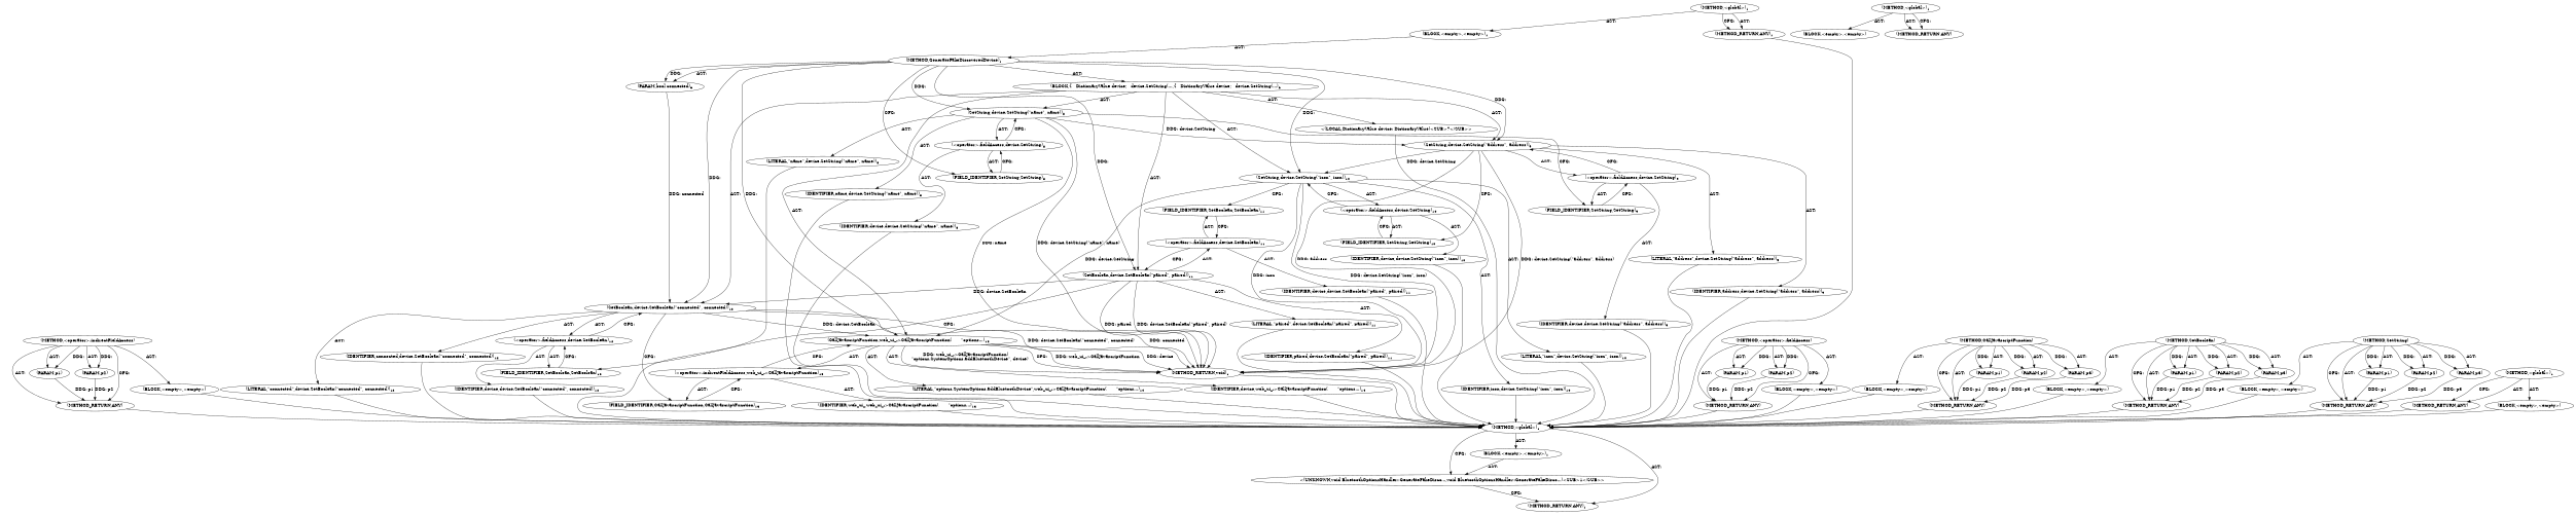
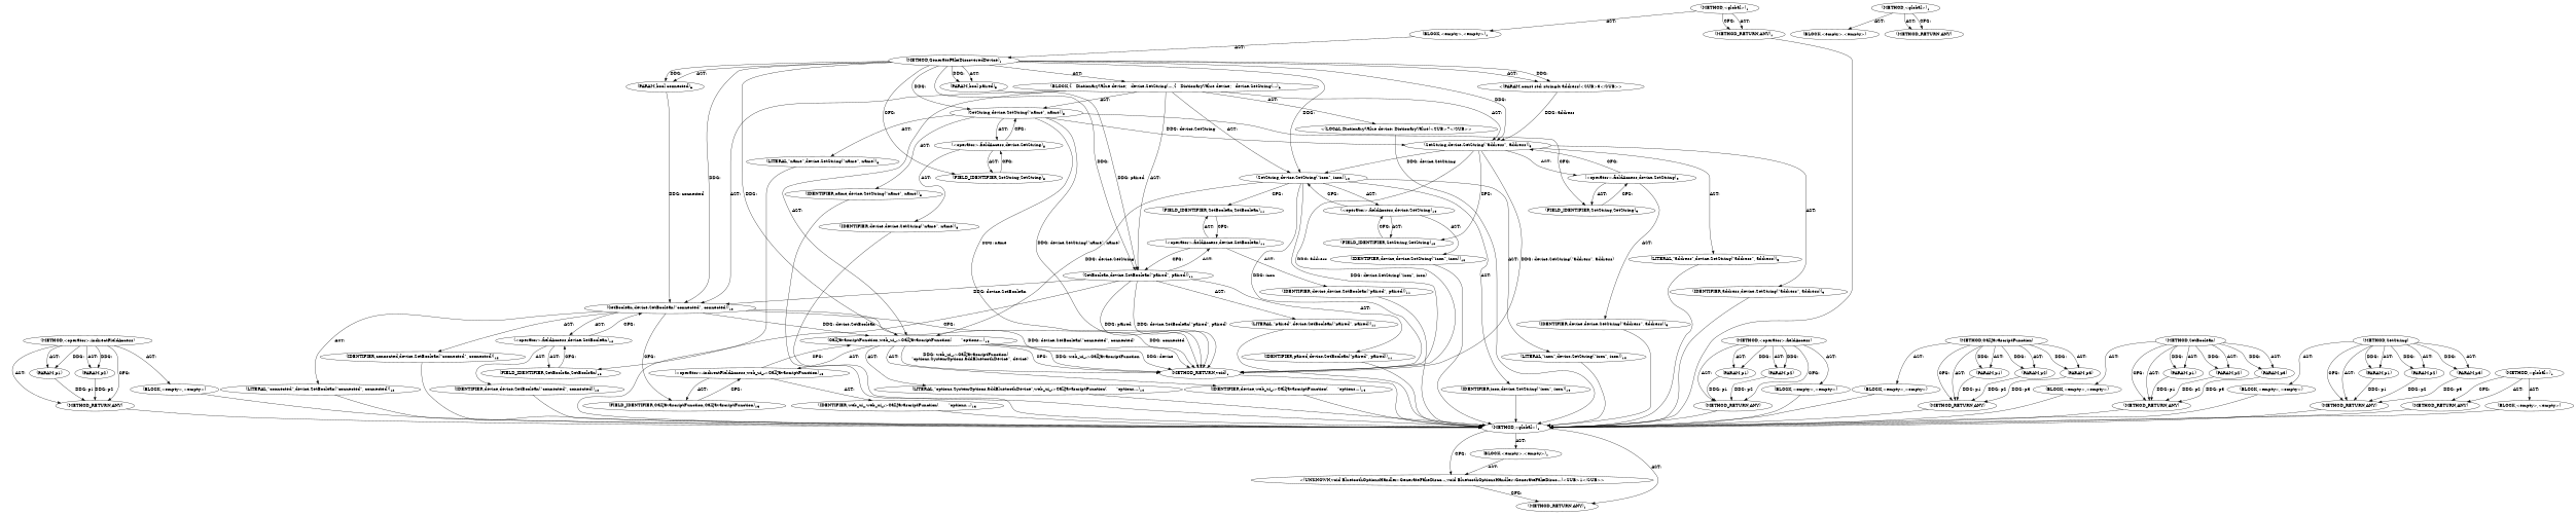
  digraph {
    n1 [label=<(METHOD,&lt;operator&gt;.indirectFieldAccess)>]
    n2 [label=<(PARAM,p1)>]
    n3 [label=<(PARAM,p2)>]
    n4 [label=<(BLOCK,&lt;empty&gt;,&lt;empty&gt;)>]
    n5 [label=<(METHOD_RETURN,ANY)>]
    n6 [label=<(METHOD,&lt;global&gt;)<SUB>1</SUB>>]
    n7 [label=<(BLOCK,&lt;empty&gt;,&lt;empty&gt;)<SUB>1</SUB>>]
    n8 [label="<(UNKNOWN,void BluetoothOptionsHandler::GenerateFakeDisco...,void BluetoothOptionsHandler::GenerateFakeDisco...)<SUB>1</SUB>>"]
    n9 [label=<(METHOD_RETURN,ANY)<SUB>1</SUB>>]
    n10 [label=<(METHOD,&lt;global&gt;)<SUB>1</SUB>>]
    n11 [label=<(BLOCK,&lt;empty&gt;,&lt;empty&gt;)<SUB>1</SUB>>]
    n12 [label=<(METHOD_RETURN,ANY)<SUB>1</SUB>>]
    n13 [label=<(METHOD,GenerateFakeDiscoveredDevice)<SUB>1</SUB>>]
+   n14 [label="<(PARAM,const std::string&amp; address)<SUB>3</SUB>>"]
+   n15 [label=<(PARAM,bool paired)<SUB>5</SUB>>]
    n16 [label=<(PARAM,bool connected)<SUB>6</SUB>>]
    n17 [label=<(BLOCK,{   DictionaryValue device;   device.SetString(...,{   DictionaryValue device;   device.SetString(...)<SUB>6</SUB>>]
    n18 [label=<(SetString,device.SetString(&quot;name&quot;, name))<SUB>8</SUB>>]
    n19 [label=<(FIELD_IDENTIFIER,SetString,SetString)<SUB>8</SUB>>]
    n20 [label=<(SetString,device.SetString(&quot;address&quot;, address))<SUB>9</SUB>>]
    n21 [label=<(SetString,device.SetString(&quot;icon&quot;, icon))<SUB>10</SUB>>]
    n22 [label=<(SetBoolean,device.SetBoolean(&quot;paired&quot;, paired))<SUB>11</SUB>>]
    n23 [label=<(SetBoolean,device.SetBoolean(&quot;connected&quot;, connected))<SUB>12</SUB>>]
    n24 [label=<(CallJavascriptFunction,web_ui_-&gt;CallJavascriptFunction(       &quot;options...)<SUB>13</SUB>>]
    n25 [label="<(LOCAL,DictionaryValue device: DictionaryValue)<SUB>7</SUB>>"]
    n26 [label=<(METHOD_RETURN,void)<SUB>1</SUB>>]
    n27 [label=<(&lt;operator&gt;.fieldAccess,device.SetString)<SUB>8</SUB>>]
    n28 [label=<(LITERAL,&quot;name&quot;,device.SetString(&quot;name&quot;, name))<SUB>8</SUB>>]
    n29 [label=<(IDENTIFIER,name,device.SetString(&quot;name&quot;, name))<SUB>8</SUB>>]
    n30 [label=<(FIELD_IDENTIFIER,SetString,SetString)<SUB>9</SUB>>]
    n31 [label=<(&lt;operator&gt;.fieldAccess,device.SetString)<SUB>9</SUB>>]
    n32 [label=<(LITERAL,&quot;address&quot;,device.SetString(&quot;address&quot;, address))<SUB>9</SUB>>]
    n33 [label=<(IDENTIFIER,address,device.SetString(&quot;address&quot;, address))<SUB>9</SUB>>]
    n34 [label=<(FIELD_IDENTIFIER,SetString,SetString)<SUB>10</SUB>>]
    n35 [label=<(&lt;operator&gt;.fieldAccess,device.SetString)<SUB>10</SUB>>]
    n36 [label=<(LITERAL,&quot;icon&quot;,device.SetString(&quot;icon&quot;, icon))<SUB>10</SUB>>]
    n37 [label=<(IDENTIFIER,icon,device.SetString(&quot;icon&quot;, icon))<SUB>10</SUB>>]
    n38 [label=<(FIELD_IDENTIFIER,SetBoolean,SetBoolean)<SUB>11</SUB>>]
    n39 [label=<(&lt;operator&gt;.fieldAccess,device.SetBoolean)<SUB>11</SUB>>]
    n40 [label=<(LITERAL,&quot;paired&quot;,device.SetBoolean(&quot;paired&quot;, paired))<SUB>11</SUB>>]
    n41 [label=<(IDENTIFIER,paired,device.SetBoolean(&quot;paired&quot;, paired))<SUB>11</SUB>>]
    n42 [label=<(FIELD_IDENTIFIER,SetBoolean,SetBoolean)<SUB>12</SUB>>]
    n43 [label=<(&lt;operator&gt;.fieldAccess,device.SetBoolean)<SUB>12</SUB>>]
    n44 [label=<(LITERAL,&quot;connected&quot;,device.SetBoolean(&quot;connected&quot;, connected))<SUB>12</SUB>>]
    n45 [label=<(IDENTIFIER,connected,device.SetBoolean(&quot;connected&quot;, connected))<SUB>12</SUB>>]
    n46 [label=<(FIELD_IDENTIFIER,CallJavascriptFunction,CallJavascriptFunction)<SUB>13</SUB>>]
    n47 [label=<(&lt;operator&gt;.indirectFieldAccess,web_ui_-&gt;CallJavascriptFunction)<SUB>13</SUB>>]
    n48 [label=<(LITERAL,&quot;options.SystemOptions.addBluetoothDevice&quot;,web_ui_-&gt;CallJavascriptFunction(       &quot;options...)<SUB>14</SUB>>]
    n49 [label=<(IDENTIFIER,device,web_ui_-&gt;CallJavascriptFunction(       &quot;options...)<SUB>14</SUB>>]
    n50 [label=<(IDENTIFIER,device,device.SetString(&quot;name&quot;, name))<SUB>8</SUB>>]
    n51 [label=<(IDENTIFIER,device,device.SetString(&quot;address&quot;, address))<SUB>9</SUB>>]
    n52 [label=<(IDENTIFIER,device,device.SetString(&quot;icon&quot;, icon))<SUB>10</SUB>>]
    n53 [label=<(IDENTIFIER,device,device.SetBoolean(&quot;paired&quot;, paired))<SUB>11</SUB>>]
    n54 [label=<(IDENTIFIER,device,device.SetBoolean(&quot;connected&quot;, connected))<SUB>12</SUB>>]
    n55 [label=<(IDENTIFIER,web_ui_,web_ui_-&gt;CallJavascriptFunction(       &quot;options...)<SUB>13</SUB>>]
    n56 [label=<(METHOD,&lt;operator&gt;.fieldAccess)>]
    n57 [label=<(PARAM,p1)>]
    n58 [label=<(PARAM,p2)>]
    n59 [label=<(BLOCK,&lt;empty&gt;,&lt;empty&gt;)>]
    n60 [label=<(METHOD_RETURN,ANY)>]
    n61 [label=<(METHOD,CallJavascriptFunction)>]
    n62 [label=<(PARAM,p1)>]
    n63 [label=<(PARAM,p2)>]
    n64 [label=<(PARAM,p3)>]
    n65 [label=<(BLOCK,&lt;empty&gt;,&lt;empty&gt;)>]
    n66 [label=<(METHOD_RETURN,ANY)>]
    n67 [label=<(METHOD,SetBoolean)>]
    n68 [label=<(PARAM,p1)>]
    n69 [label=<(PARAM,p2)>]
    n70 [label=<(PARAM,p3)>]
    n71 [label=<(BLOCK,&lt;empty&gt;,&lt;empty&gt;)>]
    n72 [label=<(METHOD_RETURN,ANY)>]
    n73 [label=<(METHOD,SetString)>]
    n74 [label=<(PARAM,p1)>]
    n75 [label=<(PARAM,p2)>]
    n76 [label=<(PARAM,p3)>]
    n77 [label=<(BLOCK,&lt;empty&gt;,&lt;empty&gt;)>]
    n78 [label=<(METHOD_RETURN,ANY)>]
    n79 [label=<(METHOD,&lt;global&gt;)<SUB>1</SUB>>]
    n80 [label=<(BLOCK,&lt;empty&gt;,&lt;empty&gt;)>]
    n81 [label=<(METHOD_RETURN,ANY)>]
    n82 [label=<(METHOD,&lt;global&gt;)<SUB>1</SUB>>]
    n83 [label=<(BLOCK,&lt;empty&gt;,&lt;empty&gt;)>]
    n84 [label=<(METHOD_RETURN,ANY)>]
    n1 -> n2 [label="AST: "]
    n1 -> n2 [label="DDG: "]
    n1 -> n3 [label="AST: "]
    n1 -> n3 [label="DDG: "]
    n1 -> n4 [label="AST: "]
    n1 -> n5 [label="AST: "]
    n1 -> n5 [label="CFG: "]
    n2 -> n5 [label="DDG: p1"]
    n3 -> n5 [label="DDG: p2"]
    n4 -> n6
    n5 -> n6
    n6 -> n7 [label="AST: "]
    n6 -> n8 [label="CFG: "]
    n6 -> n9 [label="AST: "]
    n7 -> n8 [label="AST: "]
    n8 -> n9 [label="CFG: "]
    n10 -> n11 [label="AST: "]
    n10 -> n12 [label="AST: "]
    n10 -> n12 [label="CFG: "]
    n11 -> n13 [label="AST: "]
    n12 -> n6
+   n13 -> n14 [label="AST: "]
+   n13 -> n14 [label="DDG: "]
+   n13 -> n15 [label="AST: "]
+   n13 -> n15 [label="DDG: "]
    n13 -> n16 [label="AST: "]
    n13 -> n16 [label="DDG: "]
    n13 -> n17 [label="AST: "]
    n13 -> n18 [label="DDG: "]
    n13 -> n19 [label="CFG: "]
    n13 -> n20 [label="DDG: "]
    n13 -> n21 [label="DDG: "]
    n13 -> n22 [label="DDG: "]
    n13 -> n23 [label="DDG: "]
    n13 -> n24 [label="DDG: "]
+   n14 -> n20 [label="DDG: address"]
+   n15 -> n22 [label="DDG: paired"]
    n16 -> n23 [label="DDG: connected"]
    n17 -> n18 [label="AST: "]
    n17 -> n20 [label="AST: "]
    n17 -> n21 [label="AST: "]
    n17 -> n22 [label="AST: "]
    n17 -> n23 [label="AST: "]
    n17 -> n24 [label="AST: "]
    n17 -> n25 [label="AST: "]
    n18 -> n20 [label="DDG: device.SetString"]
    n18 -> n26 [label="DDG: name"]
    n18 -> n26 [label="DDG: device.SetString(&quot;name&quot;, name)"]
    n18 -> n27 [label="AST: "]
    n18 -> n28 [label="AST: "]
    n18 -> n29 [label="AST: "]
    n18 -> n30 [label="CFG: "]
    n19 -> n27 [label="CFG: "]
    n20 -> n21 [label="DDG: device.SetString"]
    n20 -> n26 [label="DDG: address"]
    n20 -> n26 [label="DDG: device.SetString(&quot;address&quot;, address)"]
    n20 -> n31 [label="AST: "]
    n20 -> n32 [label="AST: "]
    n20 -> n33 [label="AST: "]
    n20 -> n34 [label="CFG: "]
    n21 -> n24 [label="DDG: device.SetString"]
    n21 -> n26 [label="DDG: icon"]
    n21 -> n26 [label="DDG: device.SetString(&quot;icon&quot;, icon)"]
    n21 -> n35 [label="AST: "]
    n21 -> n36 [label="AST: "]
    n21 -> n37 [label="AST: "]
    n21 -> n38 [label="CFG: "]
    n22 -> n23 [label="DDG: device.SetBoolean"]
    n22 -> n26 [label="DDG: paired"]
    n22 -> n26 [label="DDG: device.SetBoolean(&quot;paired&quot;, paired)"]
    n22 -> n39 [label="AST: "]
    n22 -> n40 [label="AST: "]
    n22 -> n41 [label="AST: "]
    n22 -> n42 [label="CFG: "]
    n23 -> n24 [label="DDG: device.SetBoolean"]
    n23 -> n26 [label="DDG: connected"]
    n23 -> n26 [label="DDG: device.SetBoolean(&quot;connected&quot;, connected)"]
    n23 -> n43 [label="AST: "]
    n23 -> n44 [label="AST: "]
    n23 -> n45 [label="AST: "]
    n23 -> n46 [label="CFG: "]
    n24 -> n26 [label="CFG: "]
    n24 -> n26 [label="DDG: web_ui_-&gt;CallJavascriptFunction"]
    n24 -> n26 [label="DDG: device"]
    n24 -> n26 [label="DDG: web_ui_-&gt;CallJavascriptFunction(\n      &quot;options.SystemOptions.addBluetoothDevice&quot;, device)"]
    n24 -> n47 [label="AST: "]
    n24 -> n48 [label="AST: "]
    n24 -> n49 [label="AST: "]
    n25 -> n6
    n26 -> n6
    n27 -> n18 [label="CFG: "]
    n27 -> n19 [label="AST: "]
    n27 -> n50 [label="AST: "]
    n28 -> n6
    n29 -> n6
    n30 -> n31 [label="CFG: "]
    n31 -> n20 [label="CFG: "]
    n31 -> n30 [label="AST: "]
    n31 -> n51 [label="AST: "]
    n32 -> n6
    n33 -> n6
    n34 -> n35 [label="CFG: "]
    n35 -> n21 [label="CFG: "]
    n35 -> n34 [label="AST: "]
    n35 -> n52 [label="AST: "]
    n36 -> n6
    n37 -> n6
    n38 -> n39 [label="CFG: "]
    n39 -> n22 [label="CFG: "]
    n39 -> n38 [label="AST: "]
    n39 -> n53 [label="AST: "]
    n40 -> n6
    n41 -> n6
    n42 -> n43 [label="CFG: "]
    n43 -> n23 [label="CFG: "]
    n43 -> n42 [label="AST: "]
    n43 -> n54 [label="AST: "]
    n44 -> n6
    n45 -> n6
    n46 -> n47 [label="CFG: "]
    n47 -> n24 [label="CFG: "]
    n47 -> n46 [label="AST: "]
    n47 -> n55 [label="AST: "]
    n48 -> n6
    n49 -> n6
    n50 -> n6
    n51 -> n6
    n52 -> n6
    n53 -> n6
    n54 -> n6
    n55 -> n6
    n56 -> n57 [label="AST: "]
    n56 -> n57 [label="DDG: "]
    n56 -> n58 [label="AST: "]
    n56 -> n58 [label="DDG: "]
    n56 -> n59 [label="AST: "]
    n56 -> n60 [label="AST: "]
    n56 -> n60 [label="CFG: "]
    n57 -> n60 [label="DDG: p1"]
    n58 -> n60 [label="DDG: p2"]
    n59 -> n6
    n60 -> n6
    n61 -> n62 [label="AST: "]
    n61 -> n62 [label="DDG: "]
    n61 -> n63 [label="AST: "]
    n61 -> n63 [label="DDG: "]
    n61 -> n64 [label="AST: "]
    n61 -> n64 [label="DDG: "]
    n61 -> n65 [label="AST: "]
    n61 -> n66 [label="AST: "]
    n61 -> n66 [label="CFG: "]
    n62 -> n66 [label="DDG: p1"]
    n63 -> n66 [label="DDG: p2"]
    n64 -> n66 [label="DDG: p3"]
    n65 -> n6
    n66 -> n6
    n67 -> n68 [label="AST: "]
    n67 -> n68 [label="DDG: "]
    n67 -> n69 [label="AST: "]
    n67 -> n69 [label="DDG: "]
    n67 -> n70 [label="AST: "]
    n67 -> n70 [label="DDG: "]
    n67 -> n71 [label="AST: "]
    n67 -> n72 [label="AST: "]
    n67 -> n72 [label="CFG: "]
    n68 -> n72 [label="DDG: p1"]
    n69 -> n72 [label="DDG: p2"]
    n70 -> n72 [label="DDG: p3"]
    n71 -> n6
    n72 -> n6
    n73 -> n74 [label="AST: "]
    n73 -> n74 [label="DDG: "]
    n73 -> n75 [label="AST: "]
    n73 -> n75 [label="DDG: "]
    n73 -> n76 [label="AST: "]
    n73 -> n76 [label="DDG: "]
    n73 -> n77 [label="AST: "]
    n73 -> n78 [label="AST: "]
    n73 -> n78 [label="CFG: "]
    n74 -> n78 [label="DDG: p1"]
    n75 -> n78 [label="DDG: p2"]
    n76 -> n78 [label="DDG: p3"]
    n77 -> n6
    n78 -> n6
    n79 -> n80 [label="AST: "]
    n79 -> n81 [label="AST: "]
    n79 -> n81 [label="CFG: "]
    n80 -> n6
    n81 -> n6
    n82 -> n83 [label="AST: "]
    n82 -> n84 [label="AST: "]
    n82 -> n84 [label="CFG: "]
  }
